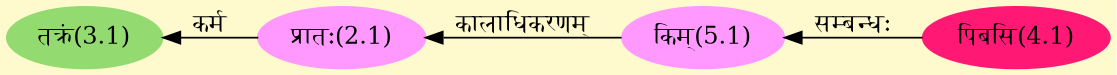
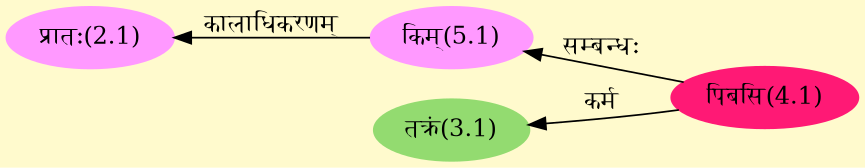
  digraph {
    bgcolor=lemonchiffon1
    compound=true
    rankdir=LR
    node [color="#FF99FF" style=filled]
    edge [dir=back]
    n1 [color="#FF1975" label="पिबसि(4.1)"]
    n2 [label="प्रातः(2.1)"]
    n3 [label="किम्(5.1)"]
    n4 [color="#93DB70" label="तक्रं(3.1)"]
    n2 -> n3 [label="कालाधिकरणम्"]
    n3 -> n1 [label="सम्बन्धः"]
-   n4 -> n2 [label="कर्म"]
+   n4 -> n1 [label="कर्म"]
  }
